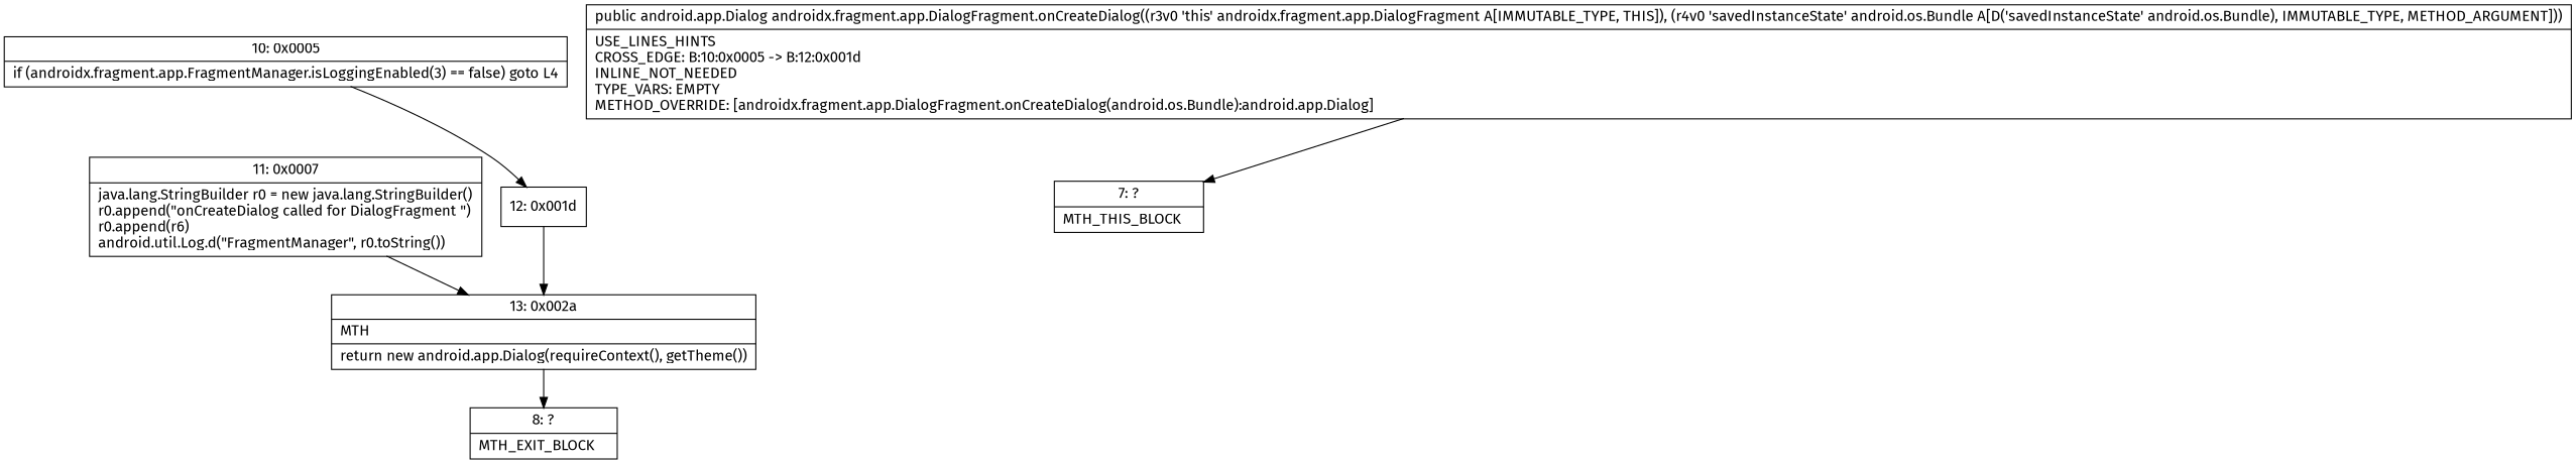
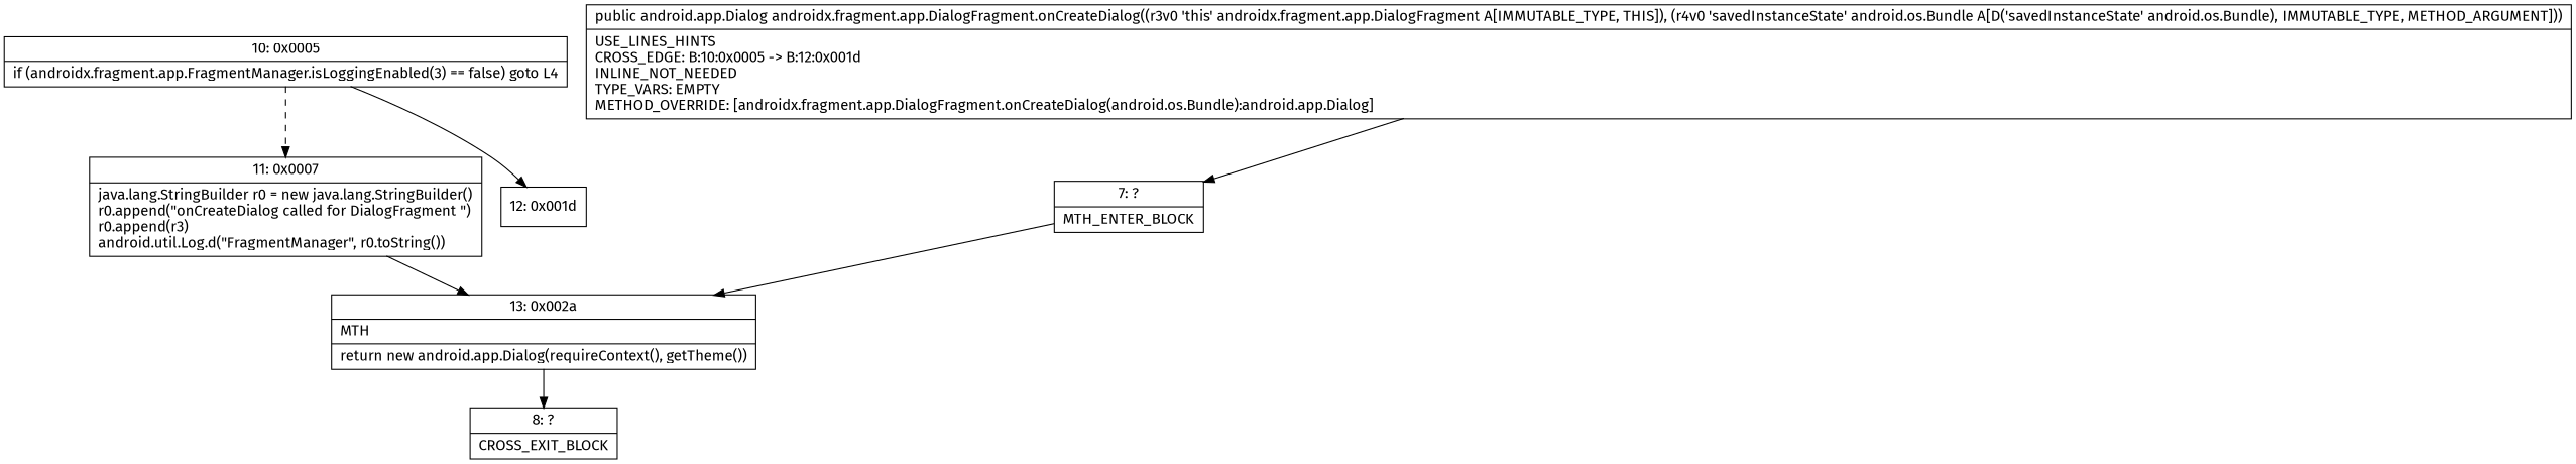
  digraph {
    fontname="Fira Sans"
    node [fontname="Fira Sans" shape=record]
    edge [fontname="Fira Sans"]
-   n1 [label="{7\:\ ?|MTH_THIS_BLOCK\l}"]
+   n1 [label="{7\:\ ?|MTH_ENTER_BLOCK\l}"]
    n2 [label="{10\:\ 0x0005|if (androidx.fragment.app.FragmentManager.isLoggingEnabled(3) == false) goto L4\l}"]
-   n3 [label="{11\:\ 0x0007|java.lang.StringBuilder r0 = new java.lang.StringBuilder()\lr0.append(\"onCreateDialog called for DialogFragment \")\lr0.append(r6)\landroid.util.Log.d(\"FragmentManager\", r0.toString())\l}"]
+   n3 [label="{11\:\ 0x0007|java.lang.StringBuilder r0 = new java.lang.StringBuilder()\lr0.append(\"onCreateDialog called for DialogFragment \")\lr0.append(r3)\landroid.util.Log.d(\"FragmentManager\", r0.toString())\l}"]
    n4 [label="{12\:\ 0x001d}"]
    n5 [label="{13\:\ 0x002a|MTH\l|return new android.app.Dialog(requireContext(), getTheme())\l}"]
-   n6 [label="{8\:\ ?|MTH_EXIT_BLOCK\l}"]
+   n6 [label="{8\:\ ?|CROSS_EXIT_BLOCK\l}"]
    n7 [label="{public android.app.Dialog androidx.fragment.app.DialogFragment.onCreateDialog((r3v0 'this' androidx.fragment.app.DialogFragment A[IMMUTABLE_TYPE, THIS]), (r4v0 'savedInstanceState' android.os.Bundle A[D('savedInstanceState' android.os.Bundle), IMMUTABLE_TYPE, METHOD_ARGUMENT]))  | USE_LINES_HINTS\lCROSS_EDGE: B:10:0x0005 \-\> B:12:0x001d\lINLINE_NOT_NEEDED\lTYPE_VARS: EMPTY\lMETHOD_OVERRIDE: [androidx.fragment.app.DialogFragment.onCreateDialog(android.os.Bundle):android.app.Dialog]\l}"]
+   n2 -> n3 [style=dashed]
    n2 -> n4
    n3 -> n5
-   n4 -> n5
+   n1 -> n5
    n5 -> n6
    n7 -> n1
  }
